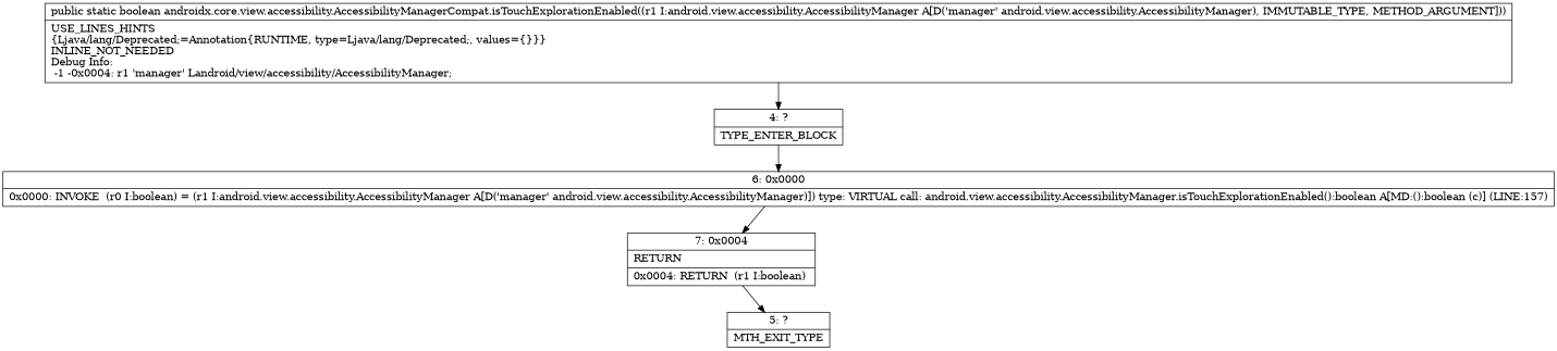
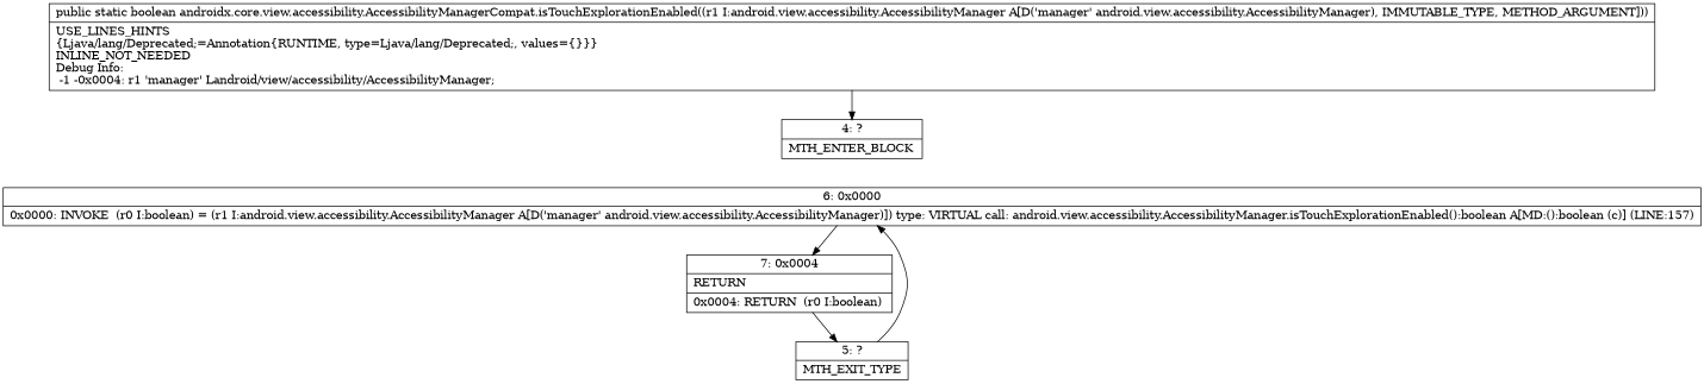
  digraph {
    node [shape=record]
-   n1 [label="{4\:\ ?|TYPE_ENTER_BLOCK\l}"]
+   n1 [label="{4\:\ ?|MTH_ENTER_BLOCK\l}"]
    n2 [label="{6\:\ 0x0000|0x0000: INVOKE  (r0 I:boolean) = (r1 I:android.view.accessibility.AccessibilityManager A[D('manager' android.view.accessibility.AccessibilityManager)]) type: VIRTUAL call: android.view.accessibility.AccessibilityManager.isTouchExplorationEnabled():boolean A[MD:():boolean (c)] (LINE:157)\l}"]
-   n3 [label="{7\:\ 0x0004|RETURN\l|0x0004: RETURN  (r1 I:boolean) \l}"]
+   n3 [label="{7\:\ 0x0004|RETURN\l|0x0004: RETURN  (r0 I:boolean) \l}"]
    n4 [label="{5\:\ ?|MTH_EXIT_TYPE\l}"]
    n5 [label="{public static boolean androidx.core.view.accessibility.AccessibilityManagerCompat.isTouchExplorationEnabled((r1 I:android.view.accessibility.AccessibilityManager A[D('manager' android.view.accessibility.AccessibilityManager), IMMUTABLE_TYPE, METHOD_ARGUMENT]))  | USE_LINES_HINTS\l\{Ljava\/lang\/Deprecated;=Annotation\{RUNTIME, type=Ljava\/lang\/Deprecated;, values=\{\}\}\}\lINLINE_NOT_NEEDED\lDebug Info:\l  \-1 \-0x0004: r1 'manager' Landroid\/view\/accessibility\/AccessibilityManager;\l}"]
-   n1 -> n2
+   n4 -> n2
    n2 -> n3
    n3 -> n4
    n5 -> n1
  }
